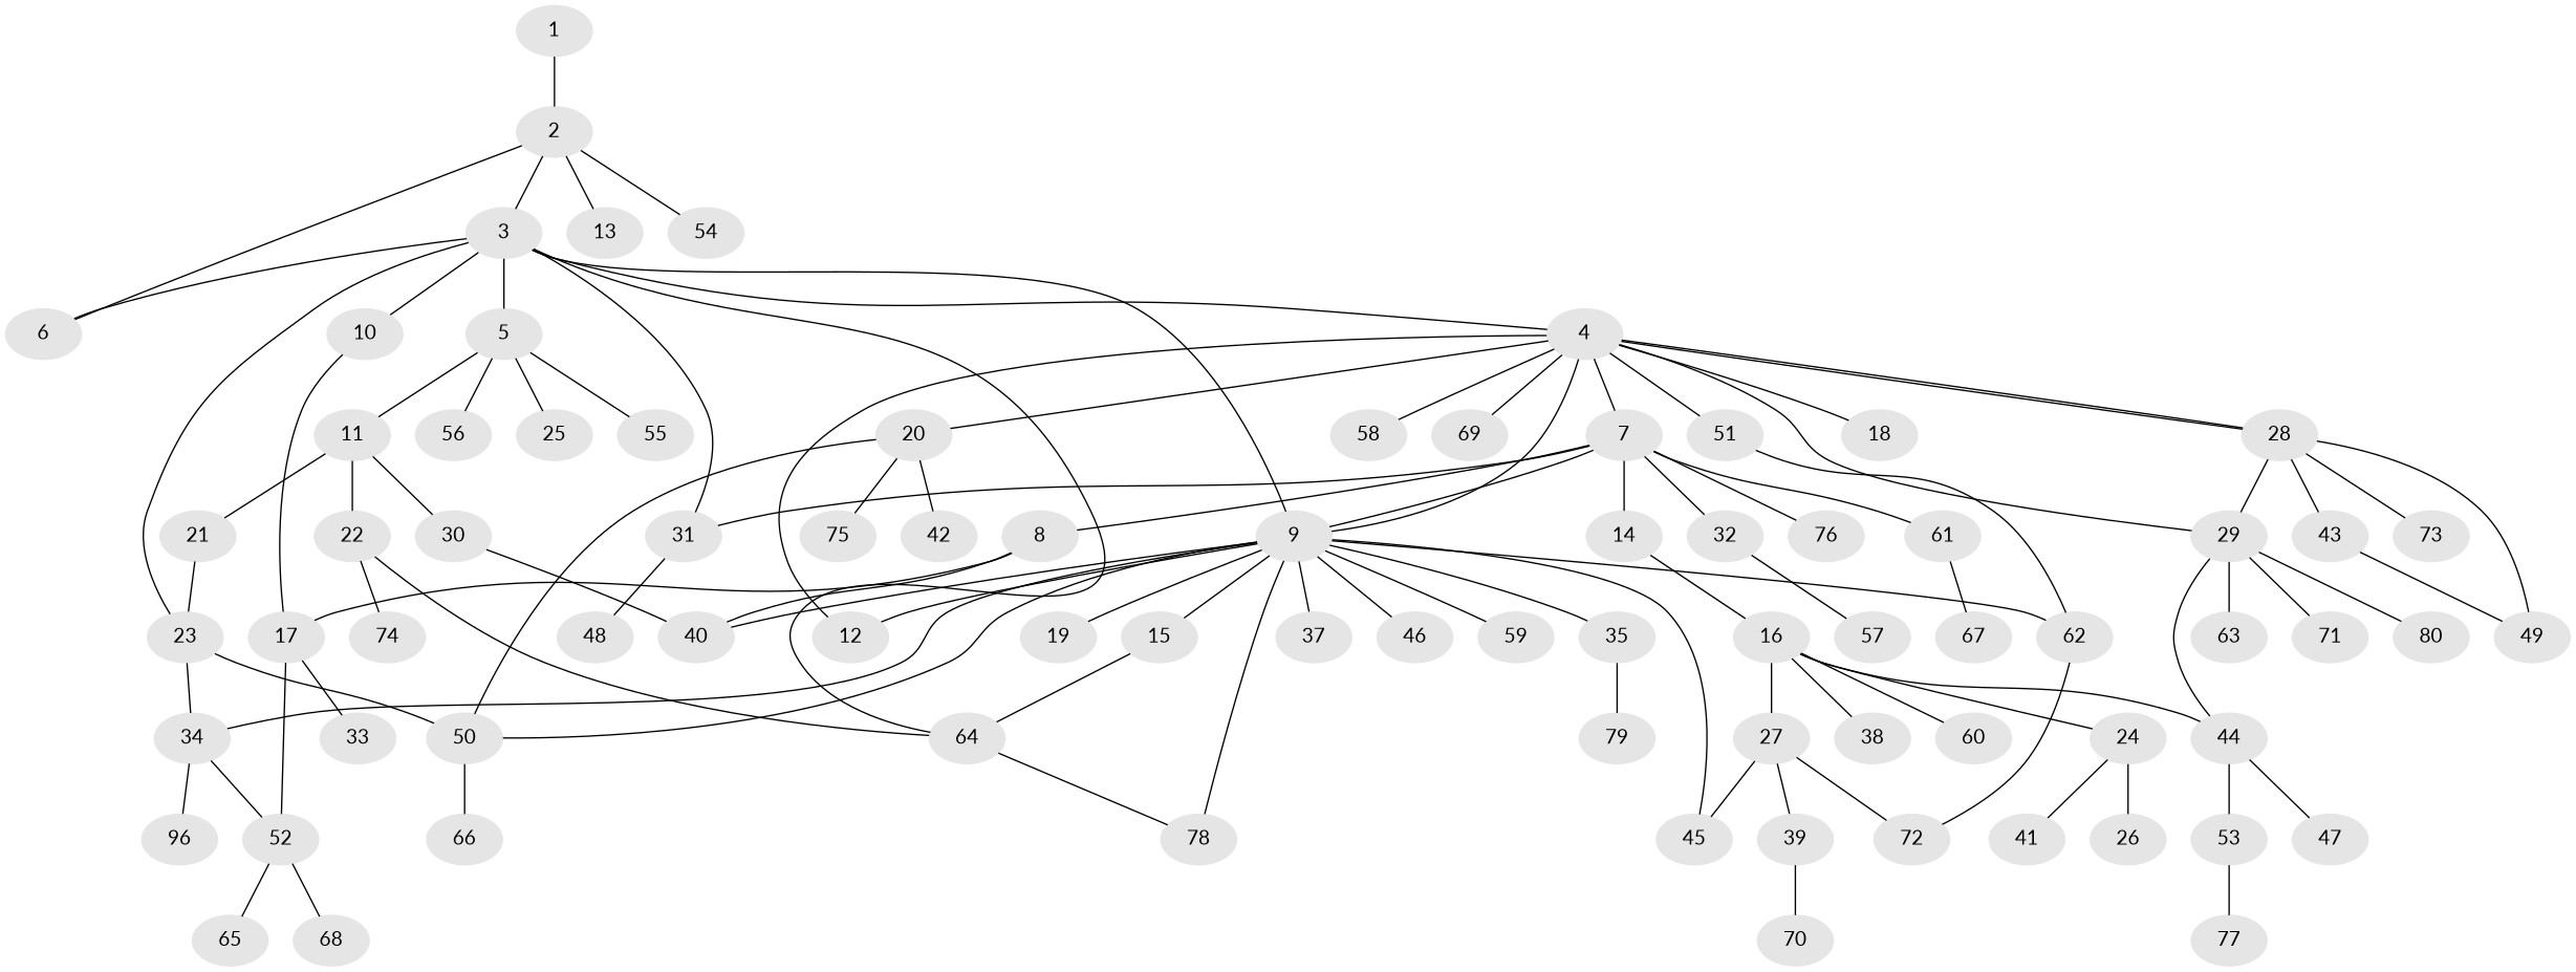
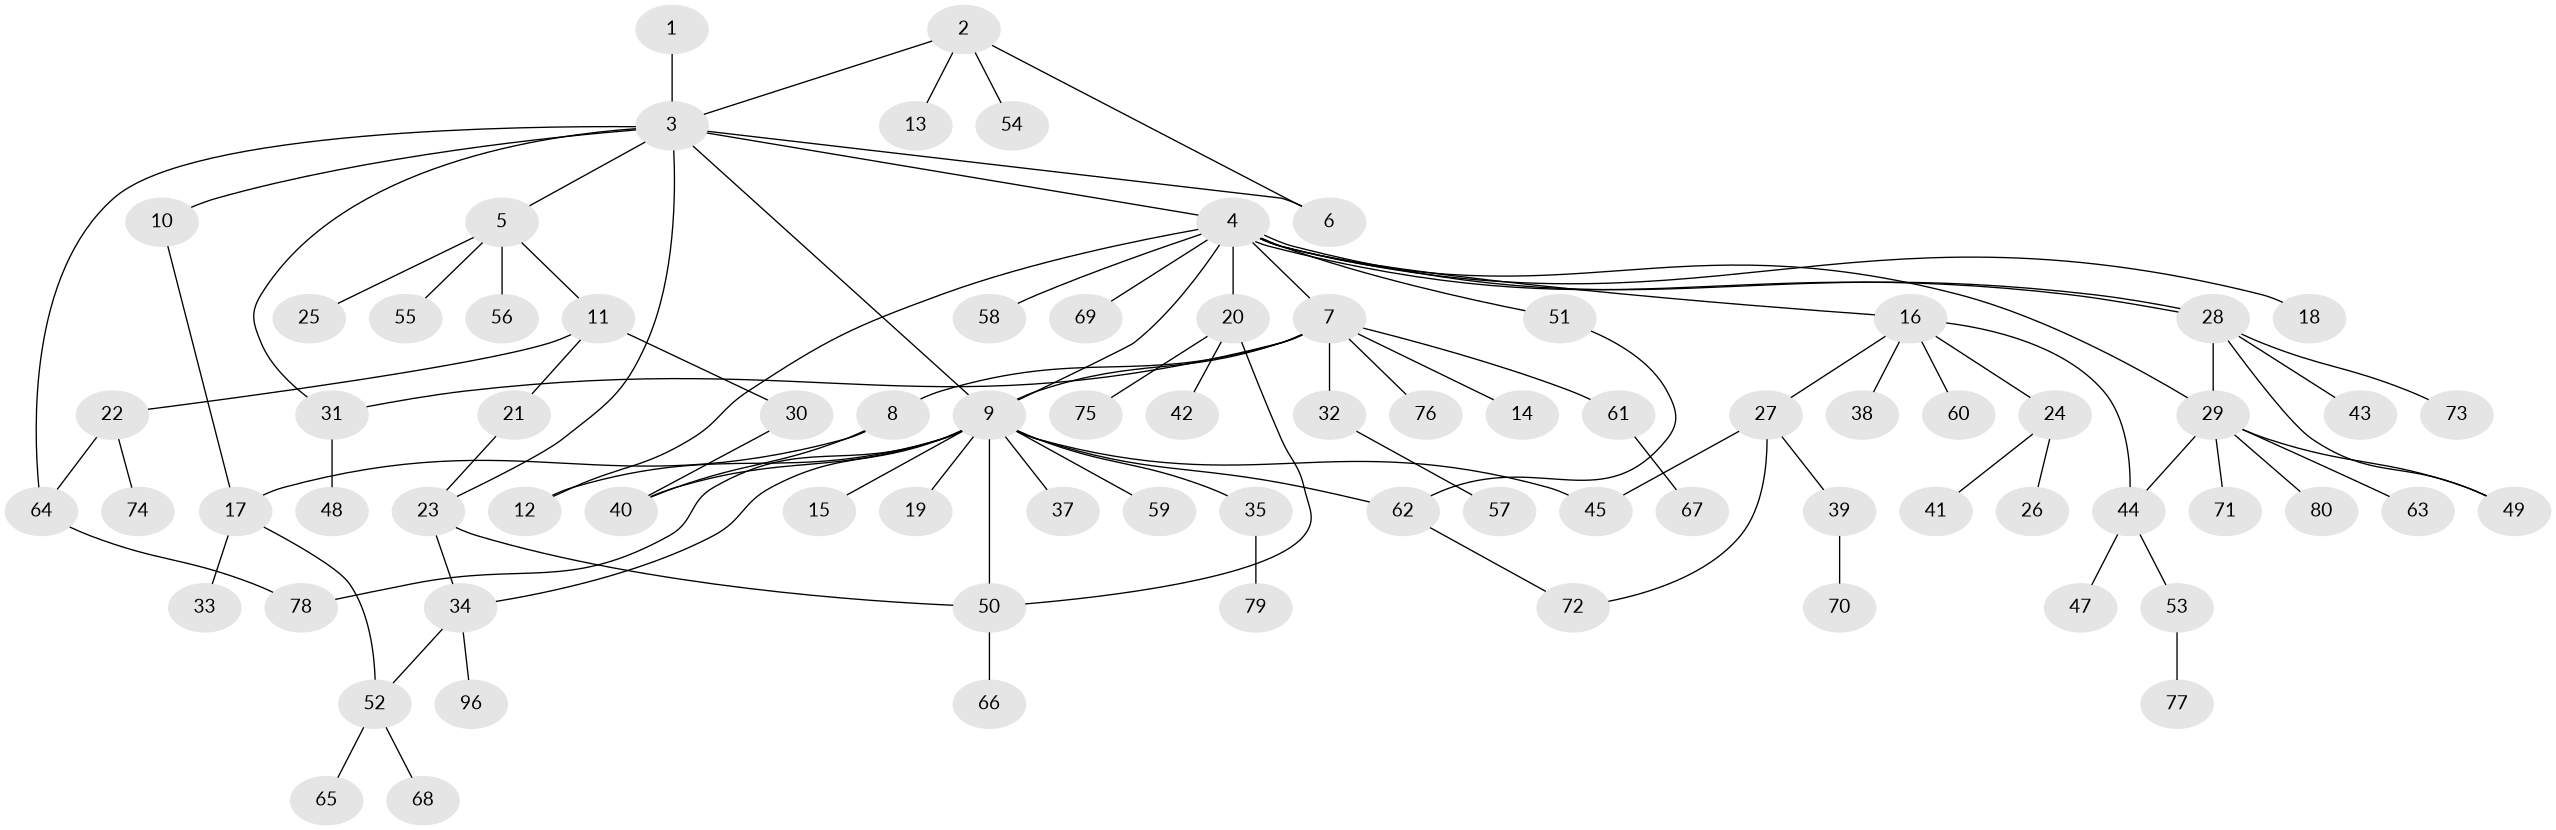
  graph {
    fontname=Lato
    node [color=gray90 fontname=Lato style=filled]
    edge [fontname=Lato]
    1
    2
    3
    6
    13
    54
    4
    5
    9
    10
    23
    31
    64
    7
    12
    16
    18
    20
    28
    29
    51
    58
    69
    11
    25
    55
    56
    40
    15
    19
    34
    35
    37
    45
-   46
    50
    59
    62
    78
    17
    48
    8
    14
    32
    61
    76
    24
    27
    38
    44
    60
    42
    75
    43
    49
    73
    63
    71
    80
    21
    22
    30
    57
    67
    33
    52
    n67 [label=96]
    79
    66
    72
    74
    26
    41
    39
    47
    53
    65
    68
    70
    77
-   1 -- 2
+   1 -- 3
    2 -- 3
    2 -- 6
    2 -- 13
    2 -- 54
    3 -- 6
    3 -- 4
    3 -- 5
    3 -- 9
    3 -- 10
    3 -- 23
    3 -- 31
    3 -- 64
    4 -- 9
    4 -- 7
    4 -- 12
-   14 -- 16
+   4 -- 16
    4 -- 18
    4 -- 20
    4 -- 28
    4 -- 28
    4 -- 29
    4 -- 51
    4 -- 58
    4 -- 69
    5 -- 11
    5 -- 25
    5 -- 55
    5 -- 56
    9 -- 12
    9 -- 40
    9 -- 15
    9 -- 19
    9 -- 34
    9 -- 35
    9 -- 37
    9 -- 45
-   9 -- 46
    9 -- 50
    9 -- 59
    9 -- 62
    9 -- 78
    10 -- 17
    23 -- 34
    23 -- 50
    31 -- 48
    64 -- 78
    7 -- 9
    7 -- 31
    7 -- 8
    7 -- 14
    7 -- 32
    7 -- 61
    7 -- 76
    16 -- 24
    16 -- 27
    16 -- 38
    16 -- 44
    16 -- 60
    20 -- 50
    20 -- 42
    20 -- 75
    28 -- 29
    28 -- 43
    28 -- 49
    28 -- 73
    29 -- 44
-   43 -- 49
+   29 -- 49
    29 -- 63
    29 -- 71
    29 -- 80
    51 -- 62
    11 -- 21
    11 -- 22
    11 -- 30
-   15 -- 64
    34 -- 52
    34 -- n67
    35 -- 79
    50 -- 66
    62 -- 72
    17 -- 33
    17 -- 52
    8 -- 40
    8 -- 17
    32 -- 57
    61 -- 67
    24 -- 26
    24 -- 41
    27 -- 45
    27 -- 72
    27 -- 39
    44 -- 47
    44 -- 53
    21 -- 23
    22 -- 64
    22 -- 74
    30 -- 40
    52 -- 65
    52 -- 68
    39 -- 70
    53 -- 77
  }
